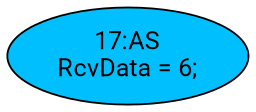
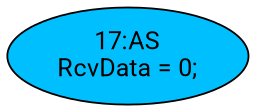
  strict digraph {
    fontname=Roboto
-   n1 [ast="<pyverilog.vparser.ast.Assign object at 0x7f4415e11150>" def_var="['RcvData']" fillcolor=deepskyblue label="17:AS\nRcvData = 6;" statements="[]" style=filled typ=Assign use_var="[]" fontname=Roboto]
+   n1 [ast="<pyverilog.vparser.ast.Assign object at 0x7f4415e11150>" def_var="['RcvData']" fillcolor=deepskyblue label="17:AS\nRcvData = 0;" statements="[]" style=filled typ=Assign use_var="[]" fontname=Roboto]
  }
